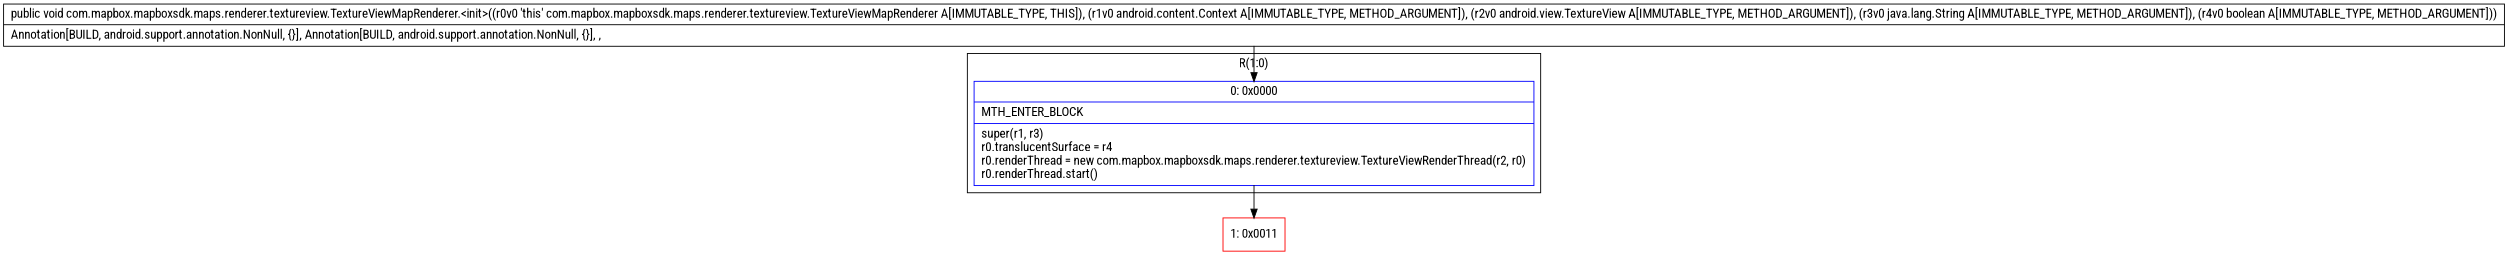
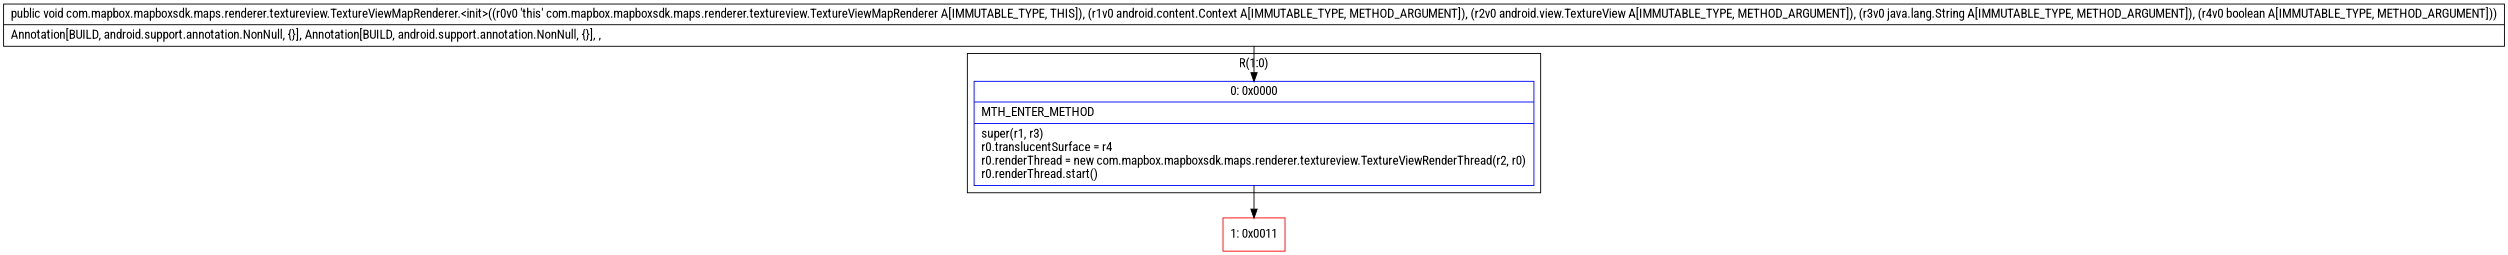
  digraph {
    fontname="Roboto Condensed"
    node [shape=record fontname="Roboto Condensed"]
    edge [fontname="Roboto Condensed"]
-   n1 [color=blue label="{0\:\ 0x0000|MTH_ENTER_BLOCK\l|super(r1, r3)\lr0.translucentSurface = r4\lr0.renderThread = new com.mapbox.mapboxsdk.maps.renderer.textureview.TextureViewRenderThread(r2, r0)\lr0.renderThread.start()\l}"]
+   n1 [color=blue label="{0\:\ 0x0000|MTH_ENTER_METHOD\l|super(r1, r3)\lr0.translucentSurface = r4\lr0.renderThread = new com.mapbox.mapboxsdk.maps.renderer.textureview.TextureViewRenderThread(r2, r0)\lr0.renderThread.start()\l}"]
    n2 [color=red label="{1\:\ 0x0011}"]
    n3 [label="{public void com.mapbox.mapboxsdk.maps.renderer.textureview.TextureViewMapRenderer.\<init\>((r0v0 'this' com.mapbox.mapboxsdk.maps.renderer.textureview.TextureViewMapRenderer A[IMMUTABLE_TYPE, THIS]), (r1v0 android.content.Context A[IMMUTABLE_TYPE, METHOD_ARGUMENT]), (r2v0 android.view.TextureView A[IMMUTABLE_TYPE, METHOD_ARGUMENT]), (r3v0 java.lang.String A[IMMUTABLE_TYPE, METHOD_ARGUMENT]), (r4v0 boolean A[IMMUTABLE_TYPE, METHOD_ARGUMENT]))  | Annotation[BUILD, android.support.annotation.NonNull, \{\}], Annotation[BUILD, android.support.annotation.NonNull, \{\}], , \l}"]
    subgraph cluster_1 {
      label="R(1:0)"
      n1
    }
    n1 -> n2
    n3 -> n1
  }
